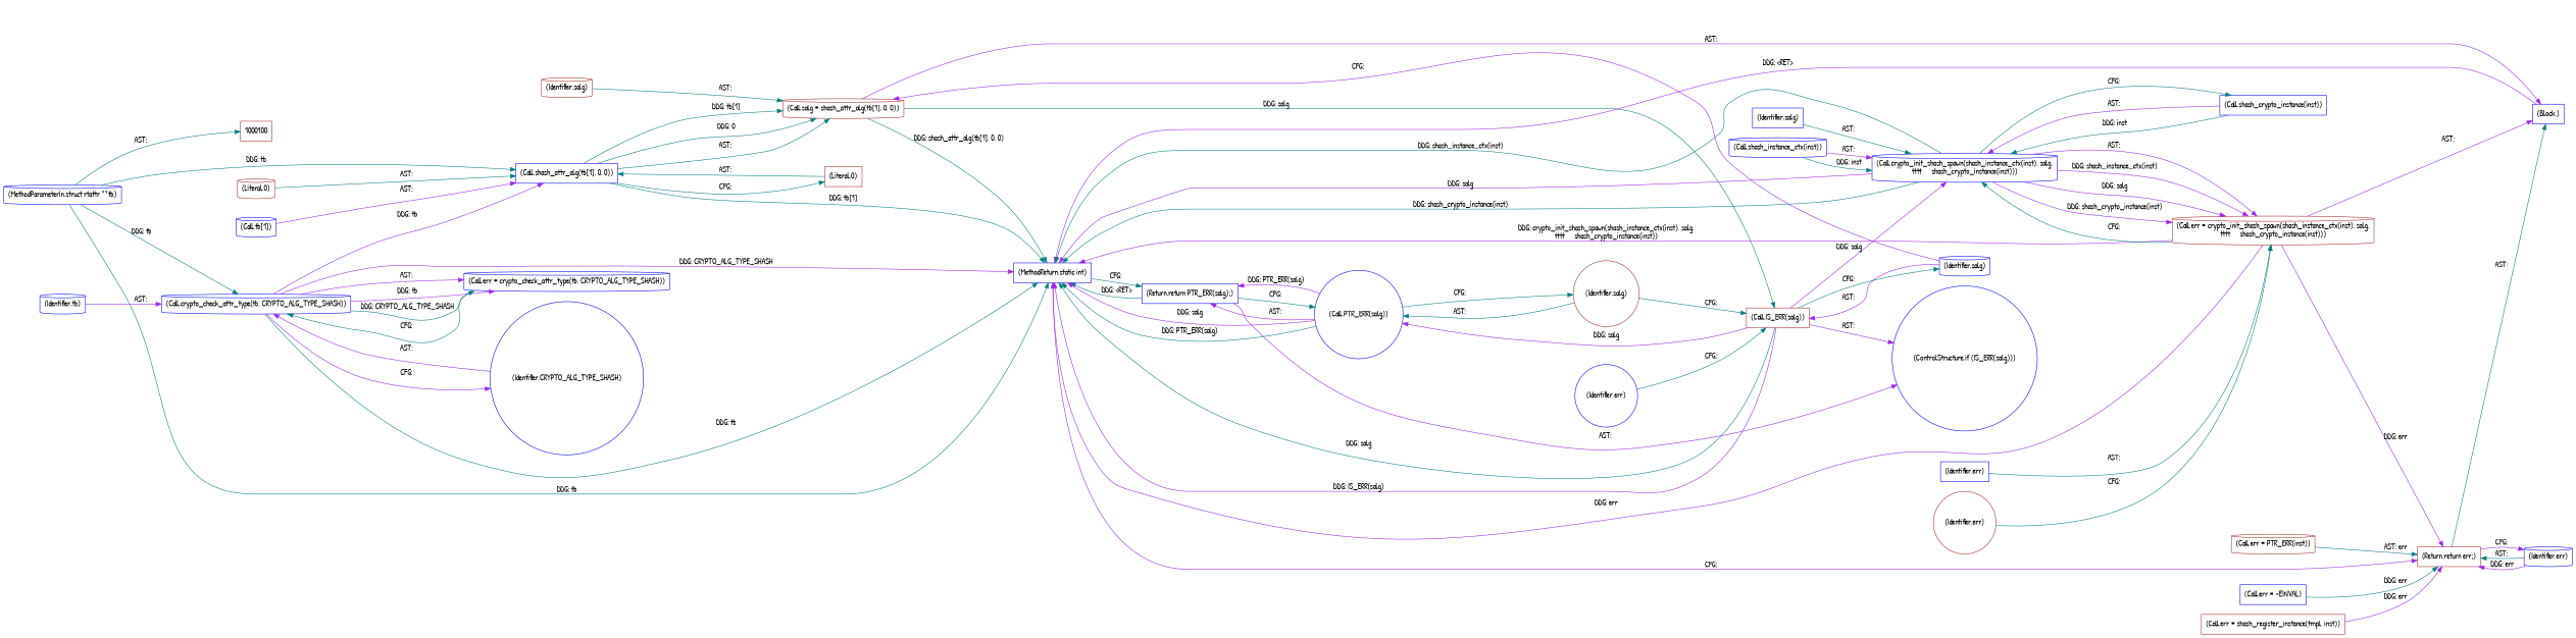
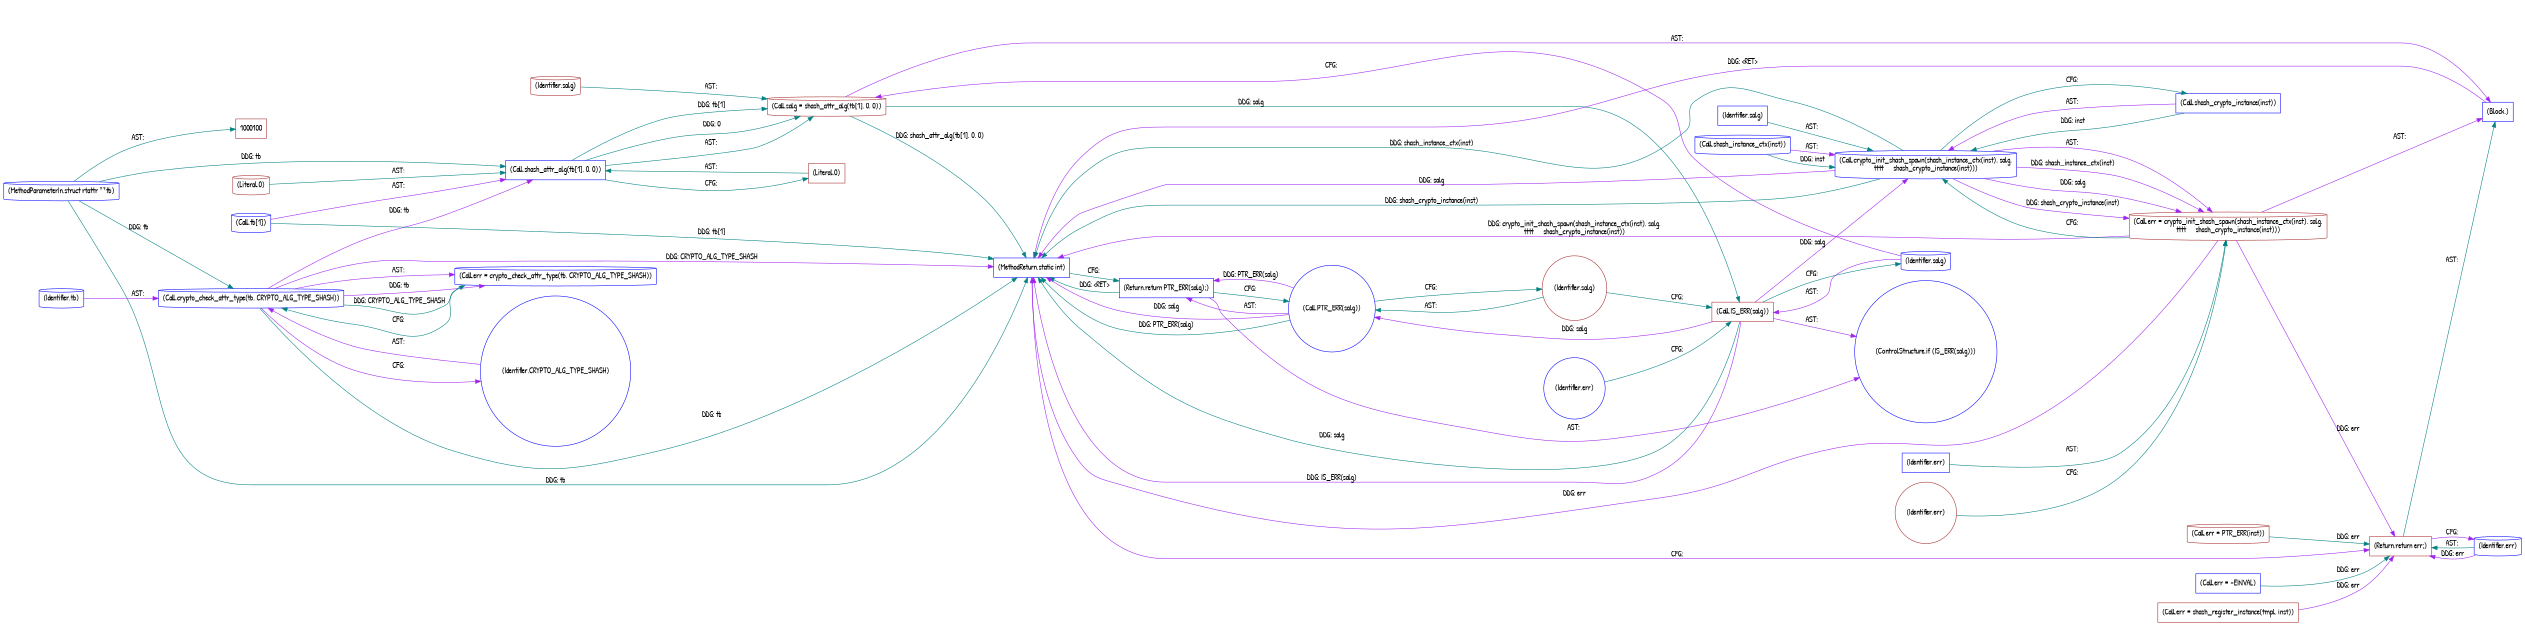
  digraph {
    fontname="Patrick Hand"
    rankdir=LR
    node [color=blue fontname="Patrick Hand" shape=cylinder]
    edge [color=teal fontname="Patrick Hand"]
    n1 [label="(Call,shash_attr_alg(tb[1], 0, 0))" shape=box]
    n2 [color=brown label="(Call,salg = shash_attr_alg(tb[1], 0, 0))"]
    n3 [label="(MethodReturn,static int)" shape=box]
    n4 [color=brown label="(Literal,0)" shape=box]
    n5 [color=brown label="(Call,IS_ERR(salg))" shape=box]
    n6 [label="(Block,)" shape=box]
    n7 [label="(Return,return PTR_ERR(salg);)" shape=box]
    n8 [color=brown label="(Return,return err;)" shape=box]
    n9 [label="(Call,crypto_check_attr_type(tb, CRYPTO_ALG_TYPE_SHASH))"]
    n10 [label="(Identifier,CRYPTO_ALG_TYPE_SHASH)" shape=circle]
    n11 [label="(Call,err = crypto_check_attr_type(tb, CRYPTO_ALG_TYPE_SHASH))"]
    n12 [label="(MethodParameterIn,struct rtattr **tb)"]
    1000100 [color=brown shape=box]
    n14 [label="(Call,PTR_ERR(salg))" shape=circle]
    n15 [label="(Call,crypto_init_shash_spawn(shash_instance_ctx(inst), salg,\n\t\t\t\t      shash_crypto_instance(inst)))"]
    n16 [label="(ControlStructure,if (IS_ERR(salg)))" shape=circle]
    n17 [label="(Identifier,salg)"]
    n18 [color=brown label="(Identifier,salg)" shape=circle]
    n19 [color=brown label="(Call,err = crypto_init_shash_spawn(shash_instance_ctx(inst), salg,\n\t\t\t\t      shash_crypto_instance(inst)))"]
    n20 [label="(Call,shash_crypto_instance(inst))" shape=box]
    n21 [label="(Identifier,err)"]
    n22 [label="(Identifier,tb)"]
    n23 [color=brown label="(Call,err = shash_register_instance(tmpl, inst))" shape=box]
    n24 [label="(Call,tb[1])"]
    n25 [label="(Identifier,err)" shape=circle]
    n26 [label="(Identifier,err)" shape=box]
    n27 [color=brown label="(Literal,0)"]
    n28 [label="(Identifier,salg)" shape=box]
    n29 [color=brown label="(Identifier,err)" shape=circle]
    n30 [color=brown label="(Call,err = PTR_ERR(inst))"]
    n31 [color=brown label="(Identifier,salg)"]
    n32 [label="(Call,err = -EINVAL)" shape=box]
    n33 [label="(Call,shash_instance_ctx(inst))"]
    n1 -> n2 [label="AST: "]
    n1 -> n2 [label="DDG: tb[1]"]
    n1 -> n2 [label="DDG: 0"]
-   n1 -> n3 [label="DDG: tb[1]"]
+   n24 -> n3 [label="DDG: tb[1]"]
    n1 -> n4 [label="CFG: "]
    n2 -> n3 [label="DDG: shash_attr_alg(tb[1], 0, 0)"]
    n2 -> n5 [label="DDG: salg"]
    n2 -> n6 [color=purple label="AST: "]
    n3 -> n7 [label="CFG: "]
    n3 -> n8 [color=purple label="CFG: "]
    n4 -> n1 [label="AST: "]
    n5 -> n3 [label="DDG: salg"]
    n5 -> n3 [color=purple label="DDG: IS_ERR(salg)"]
    n5 -> n14 [color=purple label="DDG: salg"]
    n5 -> n15 [color=purple label="DDG: salg"]
    n5 -> n16 [color=purple label="AST: "]
    n5 -> n17 [label="CFG: "]
    n6 -> n3 [color=purple label="DDG: <RET>"]
    n7 -> n3 [label="DDG: <RET>"]
    n7 -> n14 [label="CFG: "]
    n7 -> n16 [color=purple label="AST: "]
    n8 -> n6 [label="AST: "]
    n8 -> n21 [color=purple label="CFG: "]
    n9 -> n1 [color=purple label="DDG: tb"]
    n9 -> n3 [color=purple label="DDG: CRYPTO_ALG_TYPE_SHASH"]
    n9 -> n3 [label="DDG: tb"]
    n9 -> n10 [color=purple label="CFG: "]
    n9 -> n11 [color=purple label="AST: "]
    n9 -> n11 [color=purple label="DDG: tb"]
    n9 -> n11 [label="DDG: CRYPTO_ALG_TYPE_SHASH"]
    n10 -> n9 [color=purple label="AST: "]
    n11 -> n9 [label="CFG: "]
    n12 -> n1 [label="DDG: tb"]
    n12 -> n3 [label="DDG: tb"]
    n12 -> n9 [label="DDG: tb"]
    n12 -> 1000100 [label="AST: "]
    n14 -> n3 [color=purple label="DDG: salg"]
    n14 -> n3 [label="DDG: PTR_ERR(salg)"]
    n14 -> n7 [color=purple label="AST: "]
    n14 -> n7 [color=purple label="DDG: PTR_ERR(salg)"]
    n14 -> n18 [label="CFG: "]
    n15 -> n3 [label="DDG: shash_crypto_instance(inst)"]
    n15 -> n3 [label="DDG: shash_instance_ctx(inst)"]
    n15 -> n3 [color=purple label="DDG: salg"]
    n15 -> n19 [color=purple label="AST: "]
    n15 -> n19 [color=purple label="DDG: shash_instance_ctx(inst)"]
    n15 -> n19 [color=purple label="DDG: salg"]
    n15 -> n19 [color=purple label="DDG: shash_crypto_instance(inst)"]
    n15 -> n20 [label="CFG: "]
    n17 -> n2 [color=purple label="CFG: "]
    n17 -> n5 [color=purple label="AST: "]
    n18 -> n5 [label="CFG: "]
    n18 -> n14 [label="AST: "]
    n19 -> n3 [color=purple label="DDG: crypto_init_shash_spawn(shash_instance_ctx(inst), salg,\n\t\t\t\t      shash_crypto_instance(inst))"]
    n19 -> n3 [color=purple label="DDG: err"]
    n19 -> n6 [color=purple label="AST: "]
    n19 -> n8 [color=purple label="DDG: err"]
    n19 -> n15 [label="CFG: "]
    n20 -> n15 [color=purple label="AST: "]
    n20 -> n15 [label="DDG: inst"]
    n21 -> n8 [label="AST: "]
    n21 -> n8 [color=purple label="DDG: err"]
    n22 -> n9 [color=purple label="AST: "]
    n23 -> n8 [color=purple label="DDG: err"]
    n24 -> n1 [color=purple label="AST: "]
    n25 -> n5 [label="CFG: "]
    n26 -> n19 [label="AST: "]
    n27 -> n1 [label="AST: "]
    n28 -> n15 [label="AST: "]
    n29 -> n19 [label="CFG: "]
-   n30 -> n8 [label="AST: err"]
+   n30 -> n8 [label="DDG: err"]
    n31 -> n2 [label="AST: "]
    n32 -> n8 [label="DDG: err"]
    n33 -> n15 [color=purple label="AST: "]
    n33 -> n15 [label="DDG: inst"]
  }
